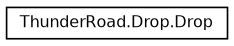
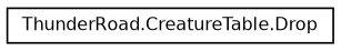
  digraph {
    rankdir=LR
-   n1 [color=black fillcolor=white fontname=Helvetica fontsize=10 height=0.2 label="ThunderRoad.Drop.Drop" shape=record style=filled width=0.4]
+   n1 [color=black fillcolor=white fontname=Helvetica fontsize=10 height=0.2 label="ThunderRoad.CreatureTable.Drop" shape=record style=filled width=0.4]
  }
